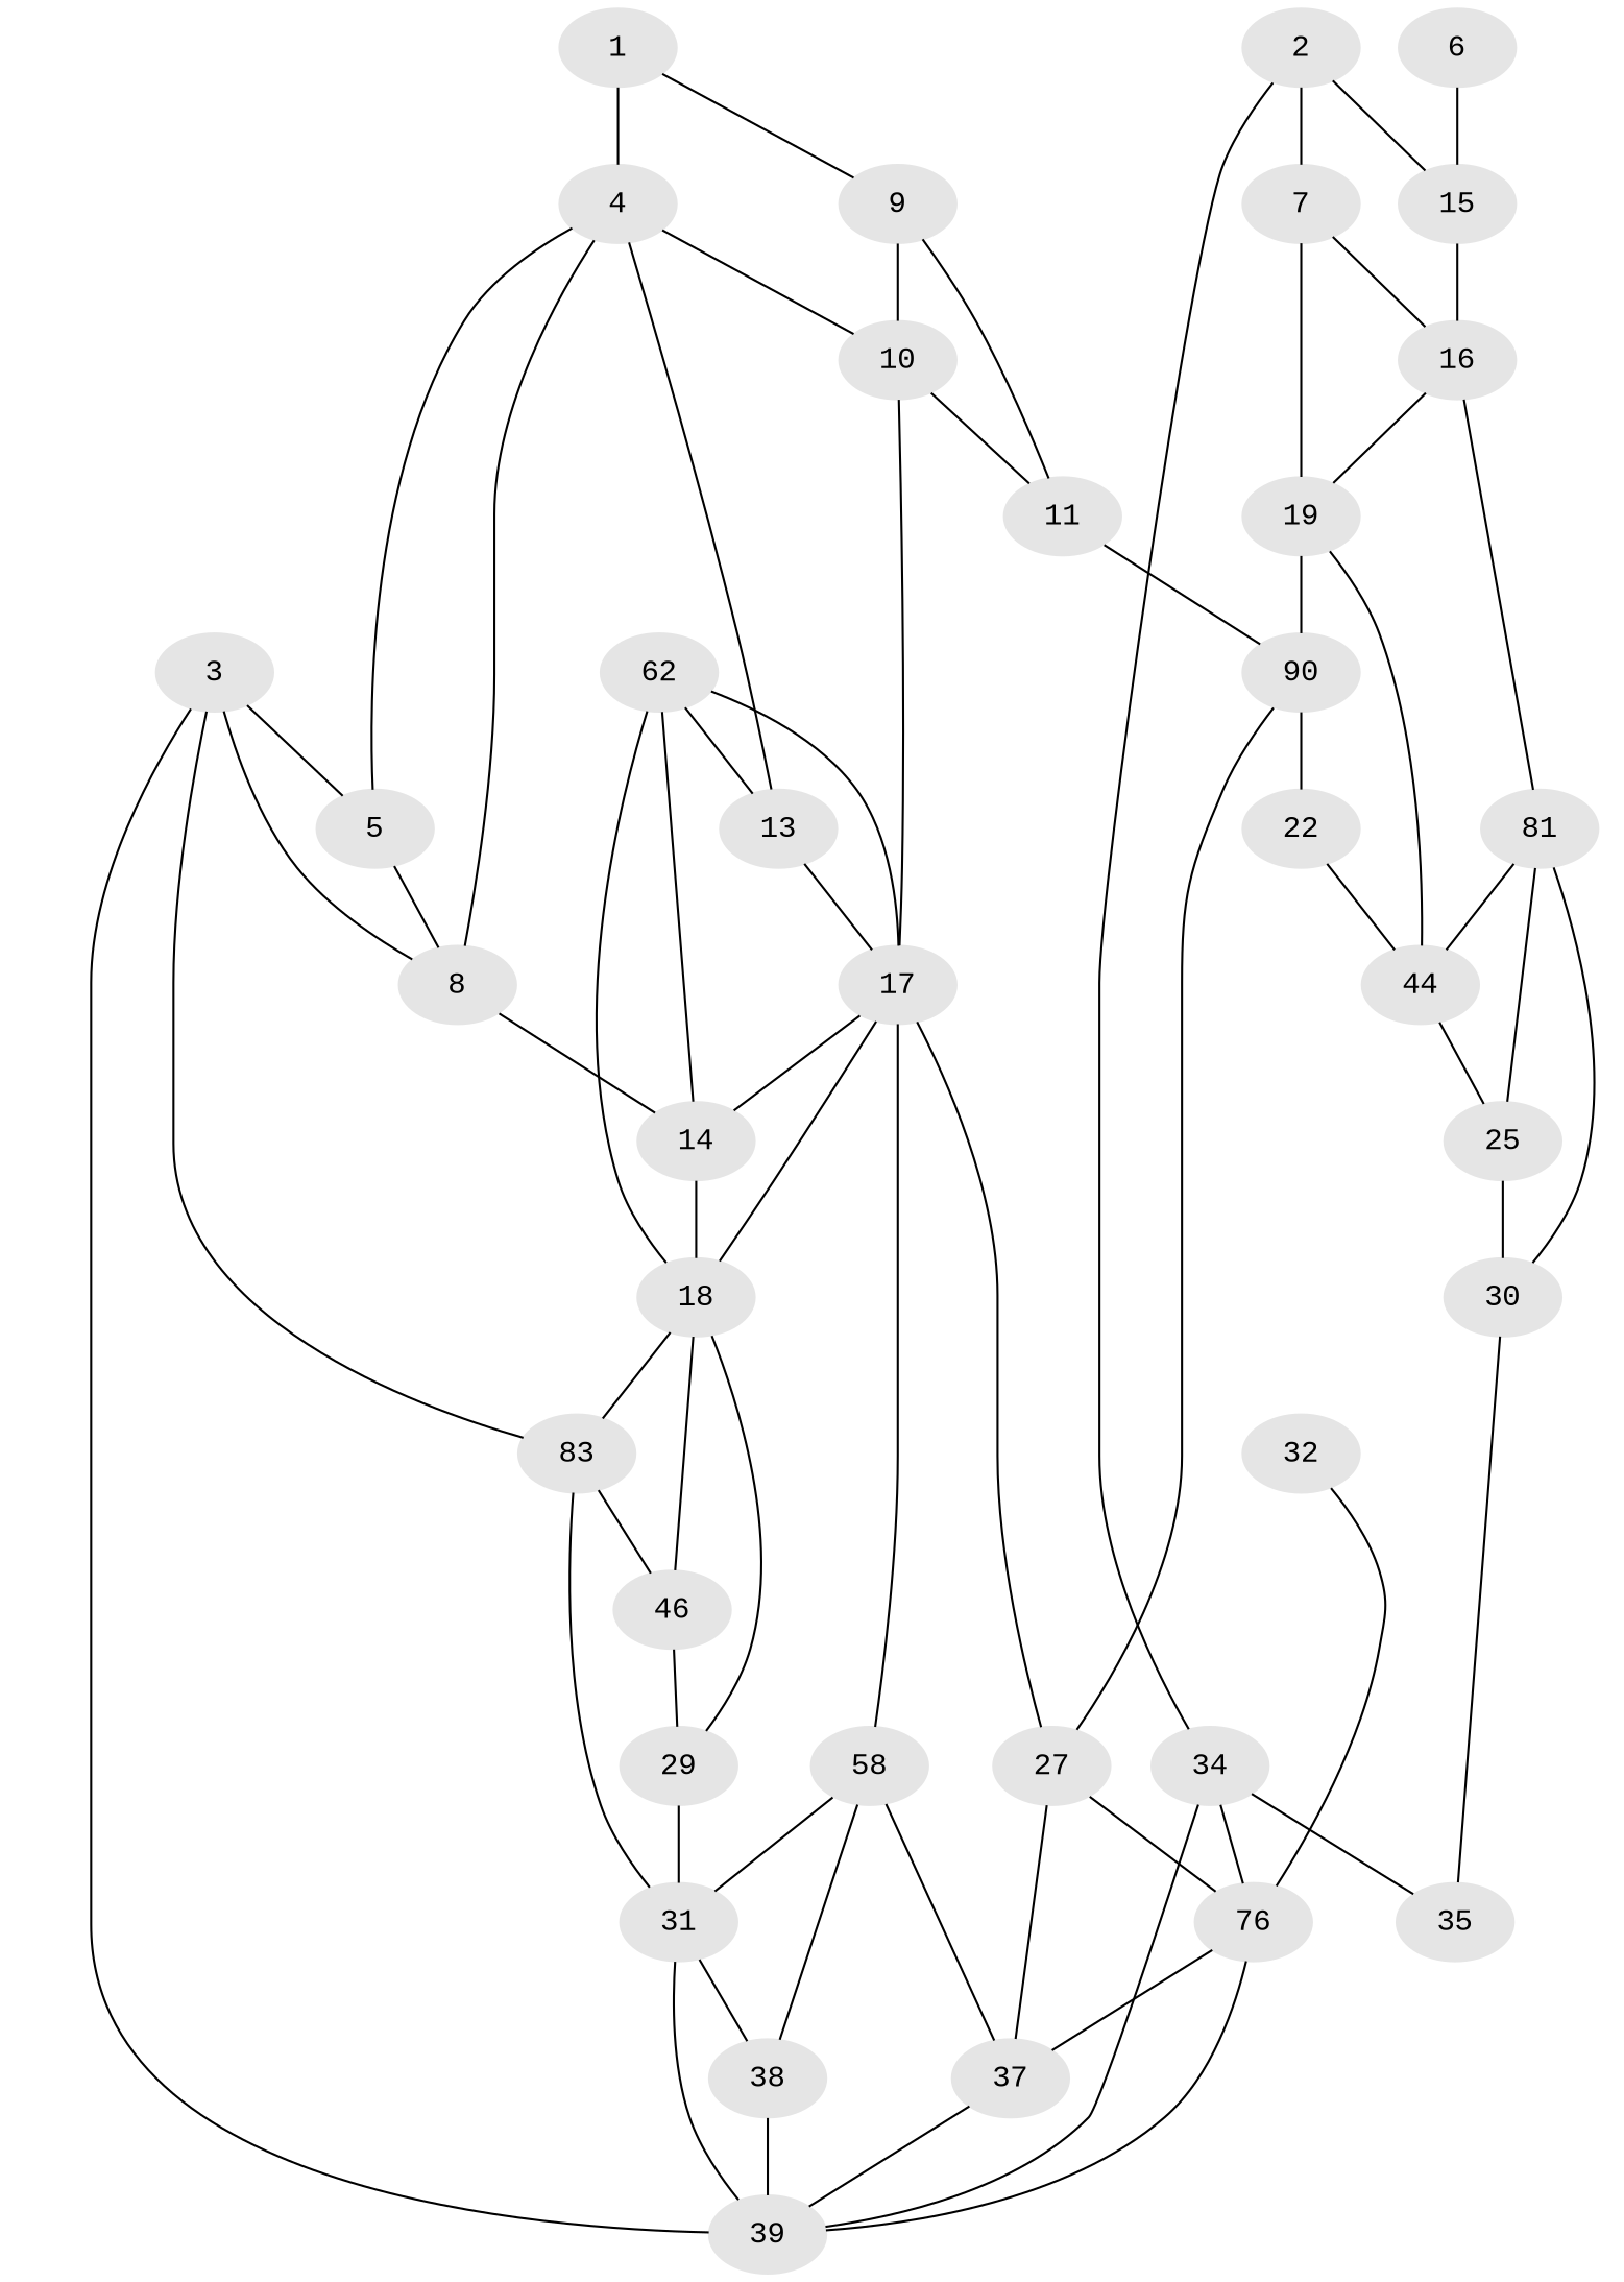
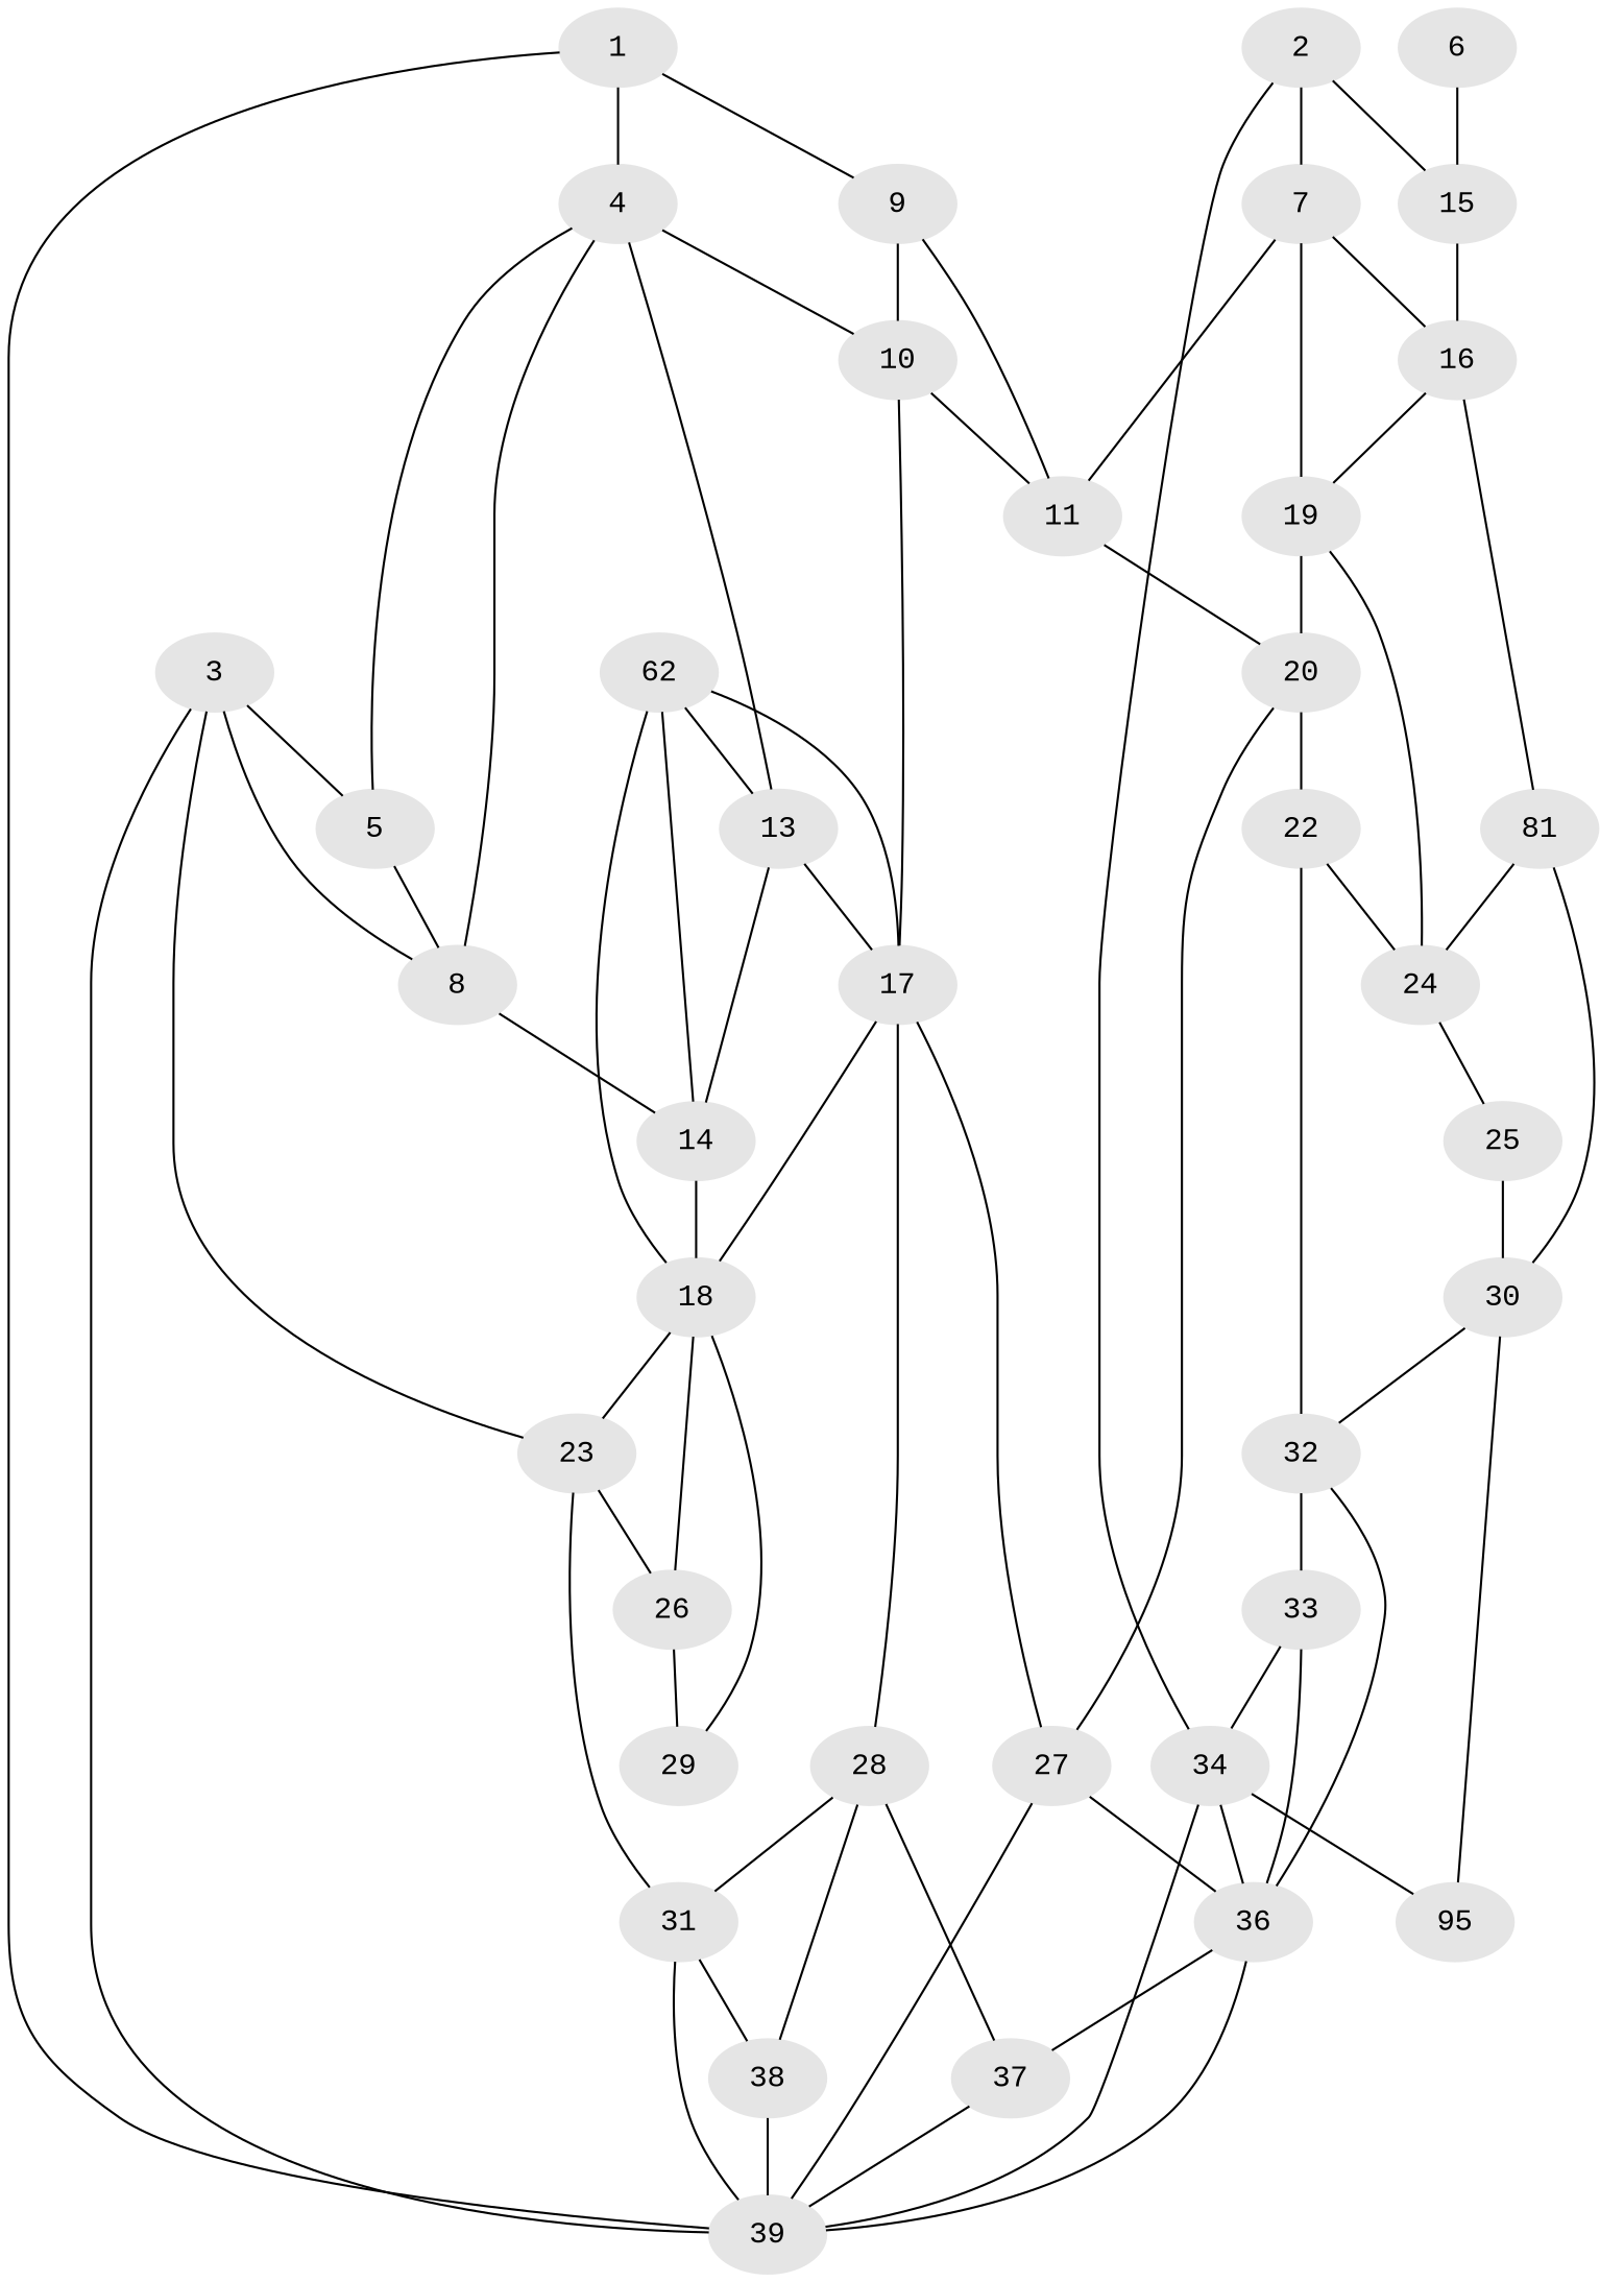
  graph {
    fontname="Liberation Mono"
    node [color=gray90 fontname="Liberation Mono" style=filled]
    edge [fontname="Liberation Mono" weight=1.0]
    1
    4
    9
    39
    5
    8
    10
    13
    11
    2
    7
    15
    34
    16
    19
-   36 [label=76]
-   35
+   36
+   35 [label=95]
    3
-   23 [label=83]
+   23
    14
-   26 [label=46]
+   26
    31
    17
    6
-   20 [label=90]
+   20
    n26 [label=81]
-   24 [label=44]
+   24
    18
    27
-   28 [label=58]
+   28
    22
    n32 [label=62]
    29
    25
    30
    37
    38
    32
+   33
    1 -- 4
    1 -- 9
+   1 -- 39
    4 -- 5
    4 -- 8
    4 -- 10
    4 -- 13
    9 -- 10 [weight=2.0]
    9 -- 11
    5 -- 8
    8 -- 14 [weight=3.0]
    10 -- 11
    10 -- 17
-   17 -- 14
+   13 -- 14
    13 -- 17
    11 -- 20
    2 -- 7
    2 -- 15
    2 -- 34
+   7 -- 11 [weight=2.0]
    7 -- 16
    7 -- 19
    15 -- 16 [weight=2.0]
    34 -- 39
    34 -- 36
    34 -- 35 [weight=2.0]
    16 -- 19
    16 -- n26
    19 -- 20 [weight=3.0]
    19 -- 24
    36 -- 39
    36 -- 37
    3 -- 39
    3 -- 5
    3 -- 8
    3 -- 23
    23 -- 26 [weight=2.0]
    23 -- 31
    14 -- 18
    26 -- 29
    31 -- 39
    31 -- 38
    17 -- 18
    17 -- 27
    17 -- 28
    6 -- 15 [weight=2.0]
    20 -- 27
    20 -- 22
    n26 -- 24
-   n26 -- 25
    n26 -- 30
    24 -- 25
    18 -- 23
    18 -- 26
    18 -- 29
    27 -- 36
-   27 -- 37
+   27 -- 39
    28 -- 31
    28 -- 37
    28 -- 38
    22 -- 24
+   22 -- 32
    n32 -- 13
    n32 -- 14
    n32 -- 17
    n32 -- 18
-   29 -- 31 [weight=2.0]
    25 -- 30 [weight=2.0]
    30 -- 35 [weight=2.0]
+   30 -- 32
    37 -- 39
    38 -- 39 [weight=2.0]
    32 -- 36
+   32 -- 33 [weight=2.0]
+   33 -- 34
+   33 -- 36
  }
